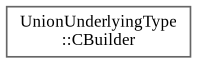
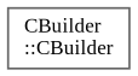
  digraph {
    rankdir=LR
    fontname="Liberation Serif"
-   n1 [color=grey40 fillcolor=white fontname="Liberation Serif" fontsize=10 height=0.2 label="UnionUnderlyingType\l::CBuilder" shape=box style=filled width=0.4]
+   n1 [color=grey40 fillcolor=white fontname="Liberation Serif" fontsize=10 height=0.2 label="CBuilder\l::CBuilder" shape=box style=filled width=0.4]
  }
